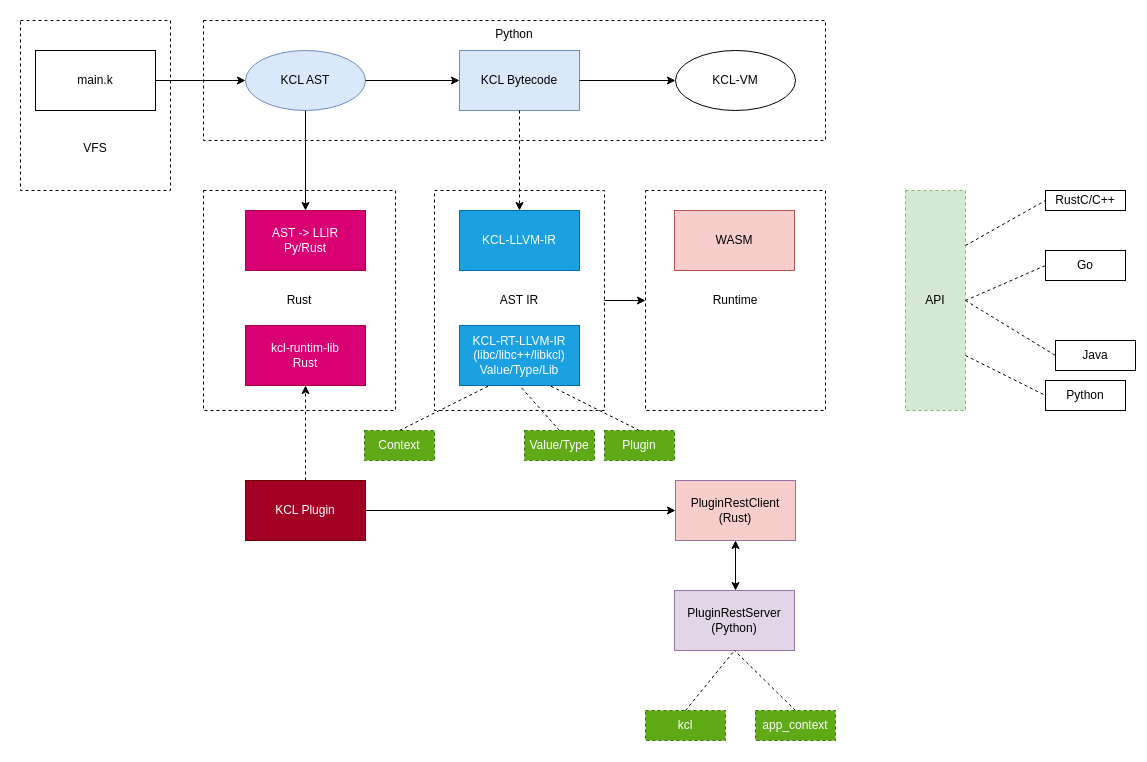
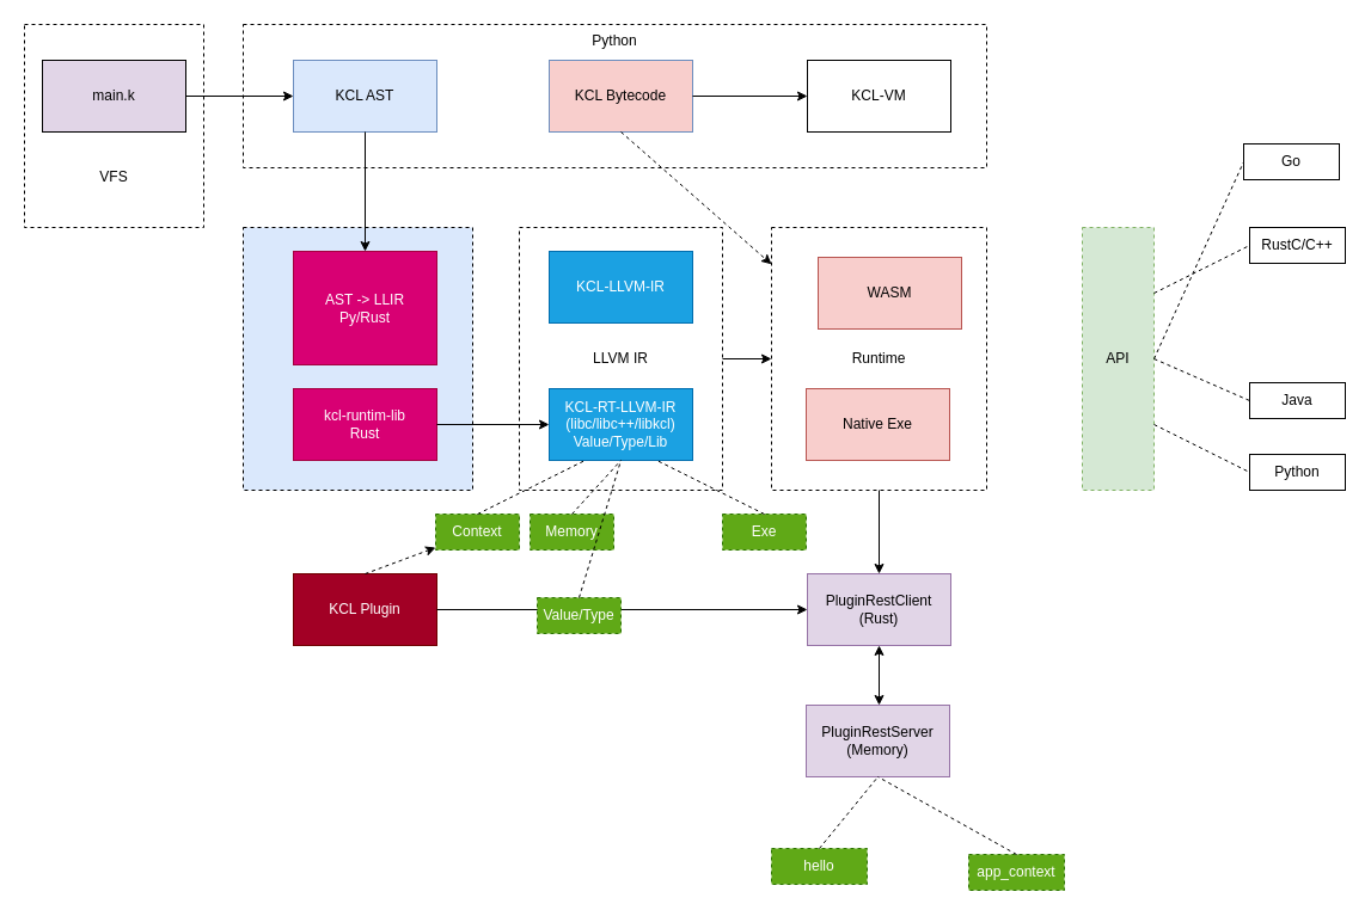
  <mxCell id="0" />
  <mxCell id="1" parent="0" />
- <mxCell id="2" value="Rust" style="rounded=0;whiteSpace=wrap;html=1;dashed=1;verticalAlign=middle;" parent="1" vertex="1"><mxGeometry x="203" y="190" width="192" height="220" as="geometry" /></mxCell>
+ <mxCell id="2" value="Rust" style="rounded=0;whiteSpace=wrap;html=1;dashed=1;verticalAlign=middle;fillColor=#dae8fc;" parent="1" vertex="1"><mxGeometry x="203" y="190" width="192" height="220" as="geometry" /></mxCell>
  <mxCell id="3" value="Python" style="rounded=0;whiteSpace=wrap;html=1;dashed=1;verticalAlign=top;" parent="1" vertex="1"><mxGeometry x="203" y="20" width="622" height="120" as="geometry" /></mxCell>
  <mxCell id="4" value="&lt;br&gt;&lt;br&gt;&lt;br&gt;&lt;br&gt;&lt;br&gt;&lt;br&gt;VFS" style="rounded=0;whiteSpace=wrap;html=1;dashed=1;" parent="1" vertex="1"><mxGeometry x="20" y="20" width="150" height="170" as="geometry" /></mxCell>
  <mxCell id="5" value="Runtime" style="rounded=0;whiteSpace=wrap;html=1;dashed=1;" parent="1" vertex="1"><mxGeometry x="645" y="190" width="180" height="220" as="geometry" /></mxCell>
- <mxCell id="6" value="AST IR" style="rounded=0;whiteSpace=wrap;html=1;dashed=1;" parent="1" vertex="1"><mxGeometry x="434" y="190" width="170" height="220" as="geometry" /></mxCell>
- <mxCell id="7" value="KCL Bytecode" style="rounded=0;whiteSpace=wrap;html=1;fillColor=#dae8fc;strokeColor=#6c8ebf;" parent="1" vertex="1"><mxGeometry x="459" y="50" width="120" height="60" as="geometry" /></mxCell>
+ <mxCell id="6" value="LLVM IR" style="rounded=0;whiteSpace=wrap;html=1;dashed=1;" parent="1" vertex="1"><mxGeometry x="434" y="190" width="170" height="220" as="geometry" /></mxCell>
+ <mxCell id="7" value="KCL Bytecode" style="rounded=0;whiteSpace=wrap;html=1;fillColor=#f8cecc;strokeColor=#6c8ebf;" parent="1" vertex="1"><mxGeometry x="459" y="50" width="120" height="60" as="geometry" /></mxCell>
  <mxCell id="8" value="KCL-LLVM-IR" style="rounded=0;whiteSpace=wrap;html=1;fillColor=#1ba1e2;strokeColor=#006EAF;fontColor=#ffffff;" parent="1" vertex="1"><mxGeometry x="459" y="210" width="120" height="60" as="geometry" /></mxCell>
  <mxCell id="9" value="KCL-RT-LLVM-IR&lt;br&gt;(libc/libc++/libkcl)&lt;br&gt;Value/Type/Lib" style="rounded=0;whiteSpace=wrap;html=1;fillColor=#1ba1e2;strokeColor=#006EAF;fontColor=#ffffff;" parent="1" vertex="1"><mxGeometry x="459" y="325" width="120" height="60" as="geometry" /></mxCell>
- <mxCell id="10" value="KCL-VM" style="ellipse;whiteSpace=wrap;html=1;" parent="1" vertex="1"><mxGeometry x="675" y="50" width="120" height="60" as="geometry" /></mxCell>
- <mxCell id="11" value="KCL AST" style="ellipse;whiteSpace=wrap;html=1;fillColor=#dae8fc;strokeColor=#6c8ebf;" parent="1" vertex="1"><mxGeometry x="245" y="50" width="120" height="60" as="geometry" /></mxCell>
- <mxCell id="12" value="main.k" style="rounded=0;whiteSpace=wrap;html=1;" parent="1" vertex="1"><mxGeometry x="35" y="50" width="120" height="60" as="geometry" /></mxCell>
+ <mxCell id="10" value="KCL-VM" style="rounded=0;whiteSpace=wrap;html=1;" parent="1" vertex="1"><mxGeometry x="675" y="50" width="120" height="60" as="geometry" /></mxCell>
+ <mxCell id="11" value="KCL AST" style="rounded=0;whiteSpace=wrap;html=1;fillColor=#dae8fc;strokeColor=#6c8ebf;" parent="1" vertex="1"><mxGeometry x="245" y="50" width="120" height="60" as="geometry" /></mxCell>
+ <mxCell id="12" value="main.k" style="rounded=0;whiteSpace=wrap;html=1;fillColor=#e1d5e7;" parent="1" vertex="1"><mxGeometry x="35" y="50" width="120" height="60" as="geometry" /></mxCell>
  <mxCell id="13" value="" style="endArrow=classic;html=1;exitX=1;exitY=0.5;exitDx=0;exitDy=0;entryX=0;entryY=0.5;entryDx=0;entryDy=0;" parent="1" source="12" target="11" edge="1"><mxGeometry width="50" height="50" relative="1" as="geometry"><mxPoint x="435" y="200" as="sourcePoint" /><mxPoint x="485" y="150" as="targetPoint" /></mxGeometry></mxCell>
- <mxCell id="14" value="" style="endArrow=classic;html=1;exitX=1;exitY=0.5;exitDx=0;exitDy=0;entryX=0;entryY=0.5;entryDx=0;entryDy=0;" parent="1" source="11" target="7" edge="1"><mxGeometry width="50" height="50" relative="1" as="geometry"><mxPoint x="165" y="90" as="sourcePoint" /><mxPoint x="255" y="90" as="targetPoint" /></mxGeometry></mxCell>
  <mxCell id="15" value="" style="endArrow=classic;html=1;entryX=0;entryY=0.5;entryDx=0;entryDy=0;startArrow=none;exitX=1;exitY=0.5;exitDx=0;exitDy=0;" parent="1" source="7" target="10" edge="1"><mxGeometry width="50" height="50" relative="1" as="geometry"><mxPoint x="585" y="80" as="sourcePoint" /><mxPoint x="265" y="100" as="targetPoint" /></mxGeometry></mxCell>
  <mxCell id="16" value="kcl-runtim-lib&lt;br&gt;Rust" style="rounded=0;whiteSpace=wrap;html=1;fillColor=#d80073;strokeColor=#A50040;fontColor=#ffffff;" parent="1" vertex="1"><mxGeometry x="245" y="325" width="120" height="60" as="geometry" /></mxCell>
- <mxCell id="18" value="WASM" style="rounded=0;whiteSpace=wrap;html=1;fillColor=#f8cecc;strokeColor=#b85450;" parent="1" vertex="1"><mxGeometry x="674" y="210" width="120" height="60" as="geometry" /></mxCell>
+ <mxCell id="17" value="" style="endArrow=classic;html=1;exitX=1;exitY=0.5;exitDx=0;exitDy=0;entryX=0;entryY=0.5;entryDx=0;entryDy=0;" parent="1" source="16" target="9" edge="1"><mxGeometry width="50" height="50" relative="1" as="geometry"><mxPoint x="435" y="495" as="sourcePoint" /><mxPoint x="485" y="445" as="targetPoint" /></mxGeometry></mxCell>
+ <mxCell id="18" value="WASM" style="rounded=0;whiteSpace=wrap;html=1;fillColor=#f8cecc;strokeColor=#b85450;" parent="1" vertex="1"><mxGeometry x="684" y="215" width="120" height="60" as="geometry" /></mxCell>
  <mxCell id="19" value="" style="endArrow=classic;html=1;exitX=0.5;exitY=1;exitDx=0;exitDy=0;entryX=0.5;entryY=0;entryDx=0;entryDy=0;" parent="1" source="11" target="20" edge="1"><mxGeometry width="50" height="50" relative="1" as="geometry"><mxPoint x="435" y="380" as="sourcePoint" /><mxPoint x="305" y="180" as="targetPoint" /></mxGeometry></mxCell>
- <mxCell id="20" value="AST -&amp;gt; LLIR&lt;br&gt;Py/Rust" style="rounded=0;whiteSpace=wrap;html=1;fillColor=#d80073;strokeColor=#A50040;fontColor=#ffffff;" parent="1" vertex="1"><mxGeometry x="245" y="210" width="120" height="60" as="geometry" /></mxCell>
+ <mxCell id="20" value="AST -&amp;gt; LLIR&lt;br&gt;Py/Rust" style="rounded=0;whiteSpace=wrap;html=1;fillColor=#d80073;strokeColor=#A50040;fontColor=#ffffff;" parent="1" vertex="1"><mxGeometry x="245" y="210" width="120" height="95" as="geometry" /></mxCell>
+ <mxCell id="21" value="Native Exe" style="rounded=0;whiteSpace=wrap;html=1;fillColor=#f8cecc;strokeColor=#b85450;" parent="1" vertex="1"><mxGeometry x="674" y="325" width="120" height="60" as="geometry" /></mxCell>
  <mxCell id="22" value="" style="endArrow=classic;html=1;exitX=1;exitY=0.5;exitDx=0;exitDy=0;entryX=0;entryY=0.5;entryDx=0;entryDy=0;" parent="1" source="6" target="5" edge="1"><mxGeometry width="50" height="50" relative="1" as="geometry"><mxPoint x="614" y="310" as="sourcePoint" /><mxPoint x="674" y="355" as="targetPoint" /></mxGeometry></mxCell>
  <mxCell id="23" value="KCL Plugin" style="rounded=0;whiteSpace=wrap;html=1;fillColor=#a20025;strokeColor=#6F0000;fontColor=#ffffff;" parent="1" vertex="1"><mxGeometry x="245" y="480" width="120" height="60" as="geometry" /></mxCell>
- <mxCell id="24" value="PluginRestClient&lt;br&gt;(Rust)" style="rounded=0;whiteSpace=wrap;html=1;fillColor=#f8cecc;strokeColor=#9673a6;" parent="1" vertex="1"><mxGeometry x="675" y="480" width="120" height="60" as="geometry" /></mxCell>
+ <mxCell id="24" value="PluginRestClient&lt;br&gt;(Rust)" style="rounded=0;whiteSpace=wrap;html=1;fillColor=#e1d5e7;strokeColor=#9673a6;" parent="1" vertex="1"><mxGeometry x="675" y="480" width="120" height="60" as="geometry" /></mxCell>
  <mxCell id="25" value="" style="endArrow=classic;html=1;exitX=1;exitY=0.5;exitDx=0;exitDy=0;entryX=0;entryY=0.5;entryDx=0;entryDy=0;" parent="1" source="23" target="24" edge="1"><mxGeometry width="50" height="50" relative="1" as="geometry"><mxPoint x="585" y="420" as="sourcePoint" /><mxPoint x="635" y="370" as="targetPoint" /></mxGeometry></mxCell>
- <mxCell id="27" value="" style="endArrow=classic;html=1;exitX=0.5;exitY=1;exitDx=0;exitDy=0;entryX=0.5;entryY=0;entryDx=0;entryDy=0;dashed=1;" parent="1" source="7" target="8" edge="1"><mxGeometry width="50" height="50" relative="1" as="geometry"><mxPoint x="465" y="380" as="sourcePoint" /><mxPoint x="515" y="330" as="targetPoint" /></mxGeometry></mxCell>
- <mxCell id="28" value="" style="endArrow=classic;html=1;dashed=1;exitX=0.5;exitY=0;exitDx=0;exitDy=0;entryX=0.5;entryY=1;entryDx=0;entryDy=0;" parent="1" source="23" target="16" edge="1"><mxGeometry width="50" height="50" relative="1" as="geometry"><mxPoint x="465" y="400" as="sourcePoint" /><mxPoint x="305" y="390" as="targetPoint" /></mxGeometry></mxCell>
+ <mxCell id="26" value="" style="endArrow=classic;html=1;exitX=0.5;exitY=1;exitDx=0;exitDy=0;entryX=0.5;entryY=0;entryDx=0;entryDy=0;" parent="1" source="5" target="24" edge="1"><mxGeometry width="50" height="50" relative="1" as="geometry"><mxPoint x="595" y="540" as="sourcePoint" /><mxPoint x="645" y="490" as="targetPoint" /></mxGeometry></mxCell>
+ <mxCell id="27" value="" style="endArrow=classic;html=1;exitX=0.5;exitY=1;exitDx=0;exitDy=0;dashed=1;" parent="1" source="7" target="5" edge="1"><mxGeometry width="50" height="50" relative="1" as="geometry"><mxPoint x="465" y="380" as="sourcePoint" /><mxPoint x="515" y="330" as="targetPoint" /></mxGeometry></mxCell>
+ <mxCell id="28" value="" style="endArrow=classic;html=1;dashed=1;exitX=0.5;exitY=0;exitDx=0;exitDy=0;" parent="1" source="23" target="41" edge="1"><mxGeometry width="50" height="50" relative="1" as="geometry"><mxPoint x="465" y="400" as="sourcePoint" /><mxPoint x="305" y="390" as="targetPoint" /></mxGeometry></mxCell>
  <mxCell id="29" value="API" style="rounded=0;whiteSpace=wrap;html=1;dashed=1;fillColor=#d5e8d4;strokeColor=#82b366;" parent="1" vertex="1"><mxGeometry x="905" y="190" width="60" height="220" as="geometry" /></mxCell>
- <mxCell id="30" value="RustC/C++" style="rounded=0;whiteSpace=wrap;html=1;" parent="1" vertex="1"><mxGeometry x="1045" y="190" width="80" height="20" as="geometry" /></mxCell>
- <mxCell id="31" value="Go" style="rounded=0;whiteSpace=wrap;html=1;" parent="1" vertex="1"><mxGeometry x="1045" y="250" width="80" height="30" as="geometry" /></mxCell>
- <mxCell id="32" value="Java" style="rounded=0;whiteSpace=wrap;html=1;" parent="1" vertex="1"><mxGeometry x="1055" y="340" width="80" height="30" as="geometry" /></mxCell>
+ <mxCell id="30" value="RustC/C++" style="rounded=0;whiteSpace=wrap;html=1;" parent="1" vertex="1"><mxGeometry x="1045" y="190" width="80" height="30" as="geometry" /></mxCell>
+ <mxCell id="31" value="Go" style="rounded=0;whiteSpace=wrap;html=1;" parent="1" vertex="1"><mxGeometry x="1040" y="120" width="80" height="30" as="geometry" /></mxCell>
+ <mxCell id="32" value="Java" style="rounded=0;whiteSpace=wrap;html=1;" parent="1" vertex="1"><mxGeometry x="1045" y="320" width="80" height="30" as="geometry" /></mxCell>
  <mxCell id="33" value="Python" style="rounded=0;whiteSpace=wrap;html=1;" parent="1" vertex="1"><mxGeometry x="1045" y="380" width="80" height="30" as="geometry" /></mxCell>
  <mxCell id="34" value="" style="endArrow=none;html=1;dashed=1;entryX=0;entryY=0.5;entryDx=0;entryDy=0;exitX=1;exitY=0.25;exitDx=0;exitDy=0;" parent="1" source="29" target="30" edge="1"><mxGeometry width="50" height="50" relative="1" as="geometry"><mxPoint x="985" y="490" as="sourcePoint" /><mxPoint x="1035" y="440" as="targetPoint" /></mxGeometry></mxCell>
  <mxCell id="35" value="" style="endArrow=none;html=1;dashed=1;entryX=0;entryY=0.5;entryDx=0;entryDy=0;exitX=1;exitY=0.5;exitDx=0;exitDy=0;" parent="1" source="29" target="31" edge="1"><mxGeometry width="50" height="50" relative="1" as="geometry"><mxPoint x="985" y="490" as="sourcePoint" /><mxPoint x="1035" y="440" as="targetPoint" /></mxGeometry></mxCell>
  <mxCell id="36" value="" style="endArrow=none;html=1;dashed=1;entryX=0;entryY=0.5;entryDx=0;entryDy=0;exitX=1;exitY=0.5;exitDx=0;exitDy=0;" parent="1" source="29" target="32" edge="1"><mxGeometry width="50" height="50" relative="1" as="geometry"><mxPoint x="985" y="490" as="sourcePoint" /><mxPoint x="1035" y="440" as="targetPoint" /></mxGeometry></mxCell>
  <mxCell id="37" value="" style="endArrow=none;html=1;dashed=1;entryX=0;entryY=0.5;entryDx=0;entryDy=0;exitX=1;exitY=0.75;exitDx=0;exitDy=0;" parent="1" source="29" target="33" edge="1"><mxGeometry width="50" height="50" relative="1" as="geometry"><mxPoint x="985" y="490" as="sourcePoint" /><mxPoint x="1035" y="440" as="targetPoint" /></mxGeometry></mxCell>
- <mxCell id="39" value="Value/Type" style="rounded=0;whiteSpace=wrap;html=1;dashed=1;fillColor=#60a917;strokeColor=#2D7600;fontColor=#ffffff;" parent="1" vertex="1"><mxGeometry x="524" y="430" width="70" height="30" as="geometry" /></mxCell>
- <mxCell id="40" value="Plugin" style="rounded=0;whiteSpace=wrap;html=1;dashed=1;fillColor=#60a917;strokeColor=#2D7600;fontColor=#ffffff;" parent="1" vertex="1"><mxGeometry x="604" y="430" width="70" height="30" as="geometry" /></mxCell>
+ <mxCell id="38" value="Memory" style="rounded=0;whiteSpace=wrap;html=1;dashed=1;fillColor=#60a917;strokeColor=#2D7600;fontColor=#ffffff;" parent="1" vertex="1"><mxGeometry x="443" y="430" width="70" height="30" as="geometry" /></mxCell>
+ <mxCell id="39" value="Value/Type" style="rounded=0;whiteSpace=wrap;html=1;dashed=1;fillColor=#60a917;strokeColor=#2D7600;fontColor=#ffffff;" parent="1" vertex="1"><mxGeometry x="449" y="500" width="70" height="30" as="geometry" /></mxCell>
+ <mxCell id="40" value="Exe" style="rounded=0;whiteSpace=wrap;html=1;dashed=1;fillColor=#60a917;strokeColor=#2D7600;fontColor=#ffffff;" parent="1" vertex="1"><mxGeometry x="604" y="430" width="70" height="30" as="geometry" /></mxCell>
  <mxCell id="41" value="Context" style="rounded=0;whiteSpace=wrap;html=1;dashed=1;fillColor=#60a917;strokeColor=#2D7600;fontColor=#ffffff;" parent="1" vertex="1"><mxGeometry x="364" y="430" width="70" height="30" as="geometry" /></mxCell>
  <mxCell id="42" value="" style="endArrow=none;html=1;dashed=1;entryX=0.25;entryY=1;entryDx=0;entryDy=0;exitX=0.5;exitY=0;exitDx=0;exitDy=0;" parent="1" source="41" target="9" edge="1"><mxGeometry width="50" height="50" relative="1" as="geometry"><mxPoint x="585" y="550" as="sourcePoint" /><mxPoint x="635" y="500" as="targetPoint" /></mxGeometry></mxCell>
+ <mxCell id="43" value="" style="endArrow=none;html=1;dashed=1;entryX=0.5;entryY=1;entryDx=0;entryDy=0;exitX=0.5;exitY=0;exitDx=0;exitDy=0;" parent="1" source="38" target="9" edge="1"><mxGeometry width="50" height="50" relative="1" as="geometry"><mxPoint x="585" y="550" as="sourcePoint" /><mxPoint x="635" y="500" as="targetPoint" /></mxGeometry></mxCell>
  <mxCell id="44" value="" style="endArrow=none;html=1;dashed=1;entryX=0.5;entryY=1;entryDx=0;entryDy=0;exitX=0.5;exitY=0;exitDx=0;exitDy=0;" parent="1" source="39" target="9" edge="1"><mxGeometry width="50" height="50" relative="1" as="geometry"><mxPoint x="585" y="550" as="sourcePoint" /><mxPoint x="635" y="500" as="targetPoint" /></mxGeometry></mxCell>
  <mxCell id="45" value="" style="endArrow=none;html=1;dashed=1;entryX=0.75;entryY=1;entryDx=0;entryDy=0;exitX=0.5;exitY=0;exitDx=0;exitDy=0;" parent="1" source="40" target="9" edge="1"><mxGeometry width="50" height="50" relative="1" as="geometry"><mxPoint x="585" y="550" as="sourcePoint" /><mxPoint x="635" y="500" as="targetPoint" /></mxGeometry></mxCell>
- <mxCell id="46" value="PluginRestServer&lt;br&gt;(Python)" style="rounded=0;whiteSpace=wrap;html=1;fillColor=#e1d5e7;strokeColor=#9673a6;" parent="1" vertex="1"><mxGeometry x="674" y="590" width="120" height="60" as="geometry" /></mxCell>
+ <mxCell id="46" value="PluginRestServer&lt;br&gt;(Memory)" style="rounded=0;whiteSpace=wrap;html=1;fillColor=#e1d5e7;strokeColor=#9673a6;" parent="1" vertex="1"><mxGeometry x="674" y="590" width="120" height="60" as="geometry" /></mxCell>
  <mxCell id="47" value="" style="endArrow=classic;startArrow=classic;html=1;entryX=0.5;entryY=1;entryDx=0;entryDy=0;" parent="1" target="24" edge="1"><mxGeometry width="50" height="50" relative="1" as="geometry"><mxPoint x="735" y="590" as="sourcePoint" /><mxPoint x="815" y="520" as="targetPoint" /></mxGeometry></mxCell>
- <mxCell id="48" value="kcl" style="rounded=0;whiteSpace=wrap;html=1;dashed=1;fillColor=#60a917;strokeColor=#2D7600;fontColor=#ffffff;" parent="1" vertex="1"><mxGeometry x="645" y="710" width="80" height="30" as="geometry" /></mxCell>
- <mxCell id="49" value="app_context" style="rounded=0;whiteSpace=wrap;html=1;dashed=1;fillColor=#60a917;strokeColor=#2D7600;fontColor=#ffffff;" parent="1" vertex="1"><mxGeometry x="755" y="710" width="80" height="30" as="geometry" /></mxCell>
+ <mxCell id="48" value="hello" style="rounded=0;whiteSpace=wrap;html=1;dashed=1;fillColor=#60a917;strokeColor=#2D7600;fontColor=#ffffff;" parent="1" vertex="1"><mxGeometry x="645" y="710" width="80" height="30" as="geometry" /></mxCell>
+ <mxCell id="49" value="app_context" style="rounded=0;whiteSpace=wrap;html=1;dashed=1;fillColor=#60a917;strokeColor=#2D7600;fontColor=#ffffff;" parent="1" vertex="1"><mxGeometry x="810" y="715" width="80" height="30" as="geometry" /></mxCell>
  <mxCell id="50" value="" style="endArrow=none;dashed=1;html=1;entryX=0.5;entryY=1;entryDx=0;entryDy=0;exitX=0.5;exitY=0;exitDx=0;exitDy=0;" parent="1" source="48" target="46" edge="1"><mxGeometry width="50" height="50" relative="1" as="geometry"><mxPoint x="765" y="880" as="sourcePoint" /><mxPoint x="815" y="830" as="targetPoint" /></mxGeometry></mxCell>
  <mxCell id="51" value="" style="endArrow=none;dashed=1;html=1;entryX=0.5;entryY=1;entryDx=0;entryDy=0;exitX=0.5;exitY=0;exitDx=0;exitDy=0;" parent="1" source="49" target="46" edge="1"><mxGeometry width="50" height="50" relative="1" as="geometry"><mxPoint x="764" y="880" as="sourcePoint" /><mxPoint x="815" y="830" as="targetPoint" /></mxGeometry></mxCell>
